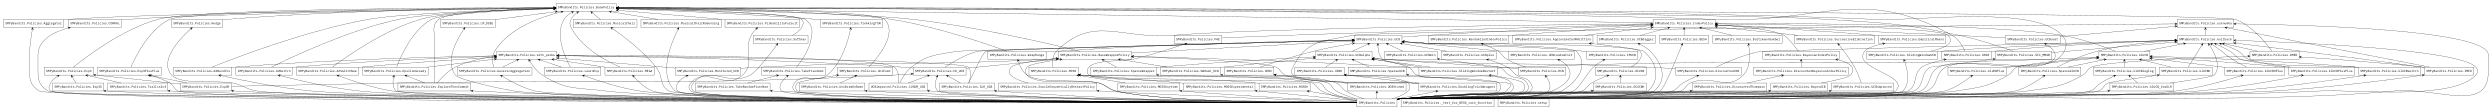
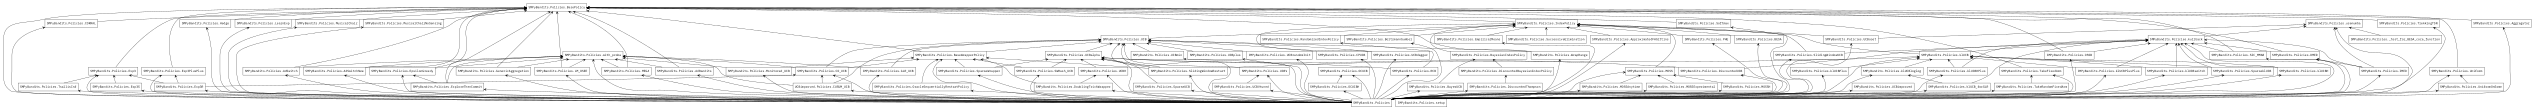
  digraph {
    fontname="IBM Plex Mono"
    rankdir=BT
    node [fontname="IBM Plex Mono" shape=box]
    edge [arrowhead=open arrowtail=none fontname="IBM Plex Mono"]
    n1 [label="SMPyBandits.Policies"]
    n2 [label="SMPyBandits.Policies.AdBandits"]
    n3 [label="SMPyBandits.Policies.AdSwitch"]
    n4 [label="SMPyBandits.Policies.AdSwitchNew"]
    n5 [label="SMPyBandits.Policies.Aggregator"]
    n6 [label="SMPyBandits.Policies.ApproximatedFHGittins"]
    n7 [label="SMPyBandits.Policies.BESA"]
    n8 [label="SMPyBandits.Policies.BasePolicy"]
    n9 [label="SMPyBandits.Policies.BaseWrapperPolicy"]
    n10 [label="SMPyBandits.Policies.BayesUCB"]
    n11 [label="SMPyBandits.Policies.BoltzmannGumbel"]
    n12 [label="SMPyBandits.Policies.CD_UCB"]
    n13 [label="SMPyBandits.Policies.CORRAL"]
    n14 [label="SMPyBandits.Policies.CPUCB"]
    n15 [label="UCBimproved.Policies.CUSUM_UCB"]
    n16 [label="SMPyBandits.Policies.DMED"]
    n17 [label="SMPyBandits.Policies.DiscountedThompson"]
    n18 [label="SMPyBandits.Policies.DiscountedUCB"]
    n19 [label="SMPyBandits.Policies.DoublingTrickWrapper"]
    n20 [label="SMPyBandits.Policies.EmpiricalMeans"]
    n21 [label="SMPyBandits.Policies.EpsilonGreedy"]
    n22 [label="SMPyBandits.Policies.Exp3"]
    n23 [label="SMPyBandits.Policies.Exp3PlusPlus"]
    n24 [label="SMPyBandits.Policies.Exp3R"]
    n25 [label="SMPyBandits.Policies.Exp3S"]
    n26 [label="SMPyBandits.Policies.ExploreThenCommit"]
    n27 [label="SMPyBandits.Policies.GLR_UCB"]
    n28 [label="SMPyBandits.Policies.GenericAggregation"]
    n29 [label="SMPyBandits.Policies.Hedge"]
    n30 [label="SMPyBandits.Policies.IMED"]
    n31 [label="SMPyBandits.Policies.LM_DSEE"]
    n32 [label="SMPyBandits.Policies.LearnExp"]
    n33 [label="SMPyBandits.Policies.MEGA"]
    n34 [label="SMPyBandits.Policies.MOSS"]
    n35 [label="SMPyBandits.Policies.MOSSAnytime"]
    n36 [label="SMPyBandits.Policies.MOSSExperimental"]
    n37 [label="SMPyBandits.Policies.MOSSH"]
    n38 [label="SMPyBandits.Policies.Monitored_UCB"]
    n39 [label="SMPyBandits.Policies.MusicalChair"]
    n40 [label="SMPyBandits.Policies.MusicalChairNoSensing"]
    n41 [label="SMPyBandits.Policies.OCUCB"]
    n42 [label="SMPyBandits.Policies.OCUCBH"]
    n43 [label="SMPyBandits.Policies.OSSB"]
    n44 [label="SMPyBandits.Policies.OracleSequentiallyRestartPolicy"]
    n45 [label="SMPyBandits.Policies.PHE"]
-   n46 [label="SMPyBandits.Policies.ProbabilityPursuit"]
    n47 [label="SMPyBandits.Policies.RCB"]
    n48 [label="SMPyBandits.Policies.SIC_MMAB"]
    n49 [label="SMPyBandits.Policies.SWHash_UCB"]
    n50 [label="SMPyBandits.Policies.SlidingWindowRestart"]
    n51 [label="SMPyBandits.Policies.SlidingWindowUCB"]
    n52 [label="SMPyBandits.Policies.Softmax"]
    n53 [label="SMPyBandits.Policies.SparseUCB"]
    n54 [label="SMPyBandits.Policies.SparseWrapper"]
    n55 [label="SMPyBandits.Policies.SparseklUCB"]
    n56 [label="SMPyBandits.Policies.TakeFixedArm"]
    n57 [label="SMPyBandits.Policies.TakeRandomFixedArm"]
    n58 [label="SMPyBandits.Policies.TrekkingTSN"]
    n59 [label="SMPyBandits.Policies.TsallisInf"]
    n60 [label="SMPyBandits.Policies.UCB"]
    n61 [label="SMPyBandits.Policies.UCBH"]
    n62 [label="SMPyBandits.Policies.UCBV"]
    n63 [label="SMPyBandits.Policies.UCBVtuned"]
    n64 [label="SMPyBandits.Policies.UCBalpha"]
    n65 [label="SMPyBandits.Policies.UCBdagger"]
    n66 [label="SMPyBandits.Policies.UCBimproved"]
    n67 [label="SMPyBandits.Policies.UCBmin"]
    n68 [label="SMPyBandits.Policies.UCBoost"]
    n69 [label="SMPyBandits.Policies.UCBplus"]
    n70 [label="SMPyBandits.Policies.UCBrandomInit"]
    n71 [label="SMPyBandits.Policies.Uniform"]
    n72 [label="SMPyBandits.Policies.UniformOnSome"]
    n73 [label="SMPyBandits.Policies.WrapRange"]
    n74 [label="SMPyBandits.Policies.klUCB"]
    n75 [label="SMPyBandits.Policies.klUCBH"]
    n76 [label="SMPyBandits.Policies.klUCBHPlus"]
    n77 [label="SMPyBandits.Policies.klUCBPlus"]
    n78 [label="SMPyBandits.Policies.klUCBPlusPlus"]
    n79 [label="SMPyBandits.Policies.klUCB_forGLR"]
    n80 [label="SMPyBandits.Policies.klUCBloglog"]
    n81 [label="SMPyBandits.Policies.klUCBswitch"]
    n82 [label="SMPyBandits.Policies.kullback"]
    n83 [label="SMPyBandits.Policies.usenumba"]
    n84 [label="SMPyBandits.Policies.with_proba"]
    n85 [label="SMPyBandits.Policies.IndexPolicy"]
    n86 [label="SMPyBandits.Policies.BayesianIndexPolicy"]
    n87 [label="SMPyBandits.Policies.DiscountedBayesianIndexPolicy"]
    n88 [label="SMPyBandits.Policies.RandomizedIndexPolicy"]
    n89 [label="SMPyBandits.Policies.SuccessiveElimination"]
    n90 [label="SMPyBandits.Policies._test_for_BESA_core_function"]
    n91 [label="SMPyBandits.Policies.setup"]
    n1 -> n2
    n1 -> n3
    n1 -> n4
    n1 -> n5
    n1 -> n6
    n1 -> n7
    n1 -> n8
    n1 -> n9
    n1 -> n10
    n1 -> n11
    n1 -> n12
    n1 -> n13
    n1 -> n14
    n1 -> n15
    n1 -> n16
    n1 -> n17
    n1 -> n18
    n1 -> n19
    n1 -> n20
    n1 -> n21
    n1 -> n22
    n1 -> n23
    n1 -> n24
    n1 -> n25
    n1 -> n26
    n1 -> n27
    n1 -> n28
    n1 -> n29
    n1 -> n30
    n1 -> n31
    n1 -> n32
    n1 -> n33
    n1 -> n34
    n1 -> n35
    n1 -> n36
    n1 -> n37
    n1 -> n38
    n1 -> n39
    n1 -> n40
    n1 -> n41
    n1 -> n42
    n1 -> n43
    n1 -> n44
    n1 -> n45
-   n1 -> n46
    n1 -> n47
    n1 -> n48
    n1 -> n49
    n1 -> n50
    n1 -> n51
    n1 -> n52
    n1 -> n53
    n1 -> n54
    n1 -> n55
    n1 -> n56
    n1 -> n57
    n1 -> n58
    n1 -> n59
    n1 -> n60
    n1 -> n61
    n1 -> n62
    n1 -> n63
    n1 -> n64
    n1 -> n65
    n1 -> n66
    n1 -> n67
    n1 -> n68
    n1 -> n69
    n1 -> n70
    n1 -> n71
    n1 -> n72
    n1 -> n73
    n1 -> n74
    n1 -> n75
    n1 -> n76
    n1 -> n77
    n1 -> n78
    n1 -> n79
    n1 -> n80
    n1 -> n81
    n1 -> n82
    n1 -> n83
    n1 -> n84
    n2 -> n8
    n2 -> n84
    n3 -> n8
    n3 -> n84
    n4 -> n8
    n4 -> n84
    n5 -> n8
    n6 -> n85
    n7 -> n85
    n9 -> n8
    n9 -> n60
    n10 -> n86
    n11 -> n85
    n12 -> n9
    n12 -> n60
    n12 -> n84
    n13 -> n8
    n14 -> n60
    n15 -> n12
    n15 -> n60
    n15 -> n84
    n16 -> n8
    n16 -> n82
    n17 -> n87
    n18 -> n64
    n18 -> n82
    n19 -> n9
    n19 -> n61
-   n19 -> n83
+   n90 -> n83
    n20 -> n85
    n21 -> n8
    n21 -> n84
    n22 -> n8
    n23 -> n8
    n24 -> n12
    n24 -> n22
    n24 -> n23
    n25 -> n22
    n26 -> n8
    n26 -> n21
    n26 -> n84
-   n27 -> n12
    n27 -> n60
    n27 -> n84
    n28 -> n8
    n28 -> n84
    n29 -> n8
    n30 -> n16
    n30 -> n82
    n30 -> n83
    n31 -> n8
    n32 -> n8
-   n32 -> n84
+   n31 -> n84
    n33 -> n8
    n33 -> n84
    n34 -> n85
    n35 -> n34
    n36 -> n34
    n37 -> n34
    n38 -> n9
    n38 -> n84
    n39 -> n8
    n40 -> n8
-   n41 -> n60
+   n65 -> n60
    n42 -> n41
    n43 -> n8
    n43 -> n82
    n44 -> n9
    n45 -> n85
-   n46 -> n8
    n47 -> n64
    n47 -> n88
    n48 -> n8
    n48 -> n82
    n49 -> n9
    n49 -> n64
    n50 -> n9
    n50 -> n60
    n50 -> n64
    n50 -> n74
    n51 -> n82
    n51 -> n85
    n52 -> n8
    n53 -> n64
    n54 -> n9
    n54 -> n64
    n55 -> n74
    n55 -> n82
    n56 -> n8
    n57 -> n56
    n58 -> n8
    n59 -> n22
    n60 -> n85
    n61 -> n64
    n62 -> n60
    n63 -> n62
    n64 -> n60
    n65 -> n85
-   n66 -> n89
    n67 -> n60
    n68 -> n83
    n68 -> n85
    n69 -> n60
    n70 -> n60
    n71 -> n8
    n72 -> n71
    n73 -> n8
    n73 -> n60
    n74 -> n82
    n74 -> n85
    n75 -> n74
    n75 -> n82
    n76 -> n74
    n76 -> n82
    n77 -> n74
    n78 -> n74
    n78 -> n82
    n79 -> n80
    n79 -> n82
    n80 -> n74
    n81 -> n74
    n81 -> n82
    n82 -> n83
    n85 -> n8
    n86 -> n85
    n87 -> n86
    n88 -> n85
    n89 -> n85
  }
